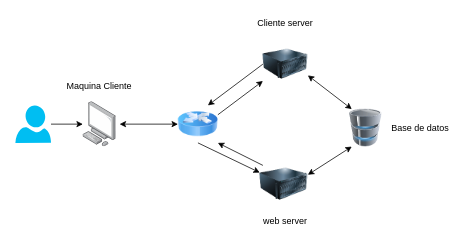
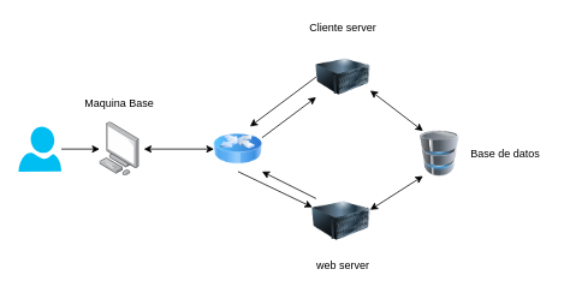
  <mxCell id="0" />
  <mxCell id="1" parent="0" />
  <mxCell id="2" style="edgeStyle=none;rounded=0;orthogonalLoop=1;jettySize=auto;html=1;startArrow=none;exitX=0.5;exitY=1;exitDx=0;exitDy=0;" edge="1" parent="1" source="14" target="6"><mxGeometry relative="1" as="geometry"><mxPoint x="300" y="210" as="sourcePoint" /></mxGeometry></mxCell>
  <mxCell id="3" style="edgeStyle=none;rounded=0;orthogonalLoop=1;jettySize=auto;html=1;exitX=1;exitY=0.25;exitDx=0;exitDy=0;" edge="1" parent="1" source="14" target="12"><mxGeometry relative="1" as="geometry"><mxPoint x="390" y="190" as="targetPoint" /><Array as="points" /></mxGeometry></mxCell>
  <mxCell id="4" value="" style="points=[];aspect=fixed;html=1;align=center;shadow=0;dashed=0;image;image=img/lib/allied_telesis/computer_and_terminals/Personal_Computer.svg;" vertex="1" parent="1"><mxGeometry x="110" y="135" width="44.27" height="60" as="geometry" /></mxCell>
  <mxCell id="5" style="edgeStyle=none;rounded=0;orthogonalLoop=1;jettySize=auto;html=1;entryX=1;entryY=1;entryDx=0;entryDy=0;" edge="1" parent="1" target="14"><mxGeometry relative="1" as="geometry"><mxPoint x="350" y="220" as="sourcePoint" /><mxPoint x="300" y="180" as="targetPoint" /></mxGeometry></mxCell>
  <mxCell id="6" value="" style="image;html=1;image=img/lib/clip_art/computers/Server_128x128.png" vertex="1" parent="1"><mxGeometry x="345.83" y="220" width="64.17" height="50" as="geometry" /></mxCell>
  <mxCell id="7" value="" style="image;html=1;image=img/lib/clip_art/computers/Database_128x128.png" vertex="1" parent="1"><mxGeometry x="450" y="145" width="74.17" height="50" as="geometry" /></mxCell>
- <mxCell id="8" value="Maquina Cliente" style="text;html=1;strokeColor=none;fillColor=none;align=center;verticalAlign=middle;whiteSpace=wrap;rounded=0;" vertex="1" parent="1"><mxGeometry x="87.14" y="95" width="90" height="40" as="geometry" /></mxCell>
+ <mxCell id="8" value="Maquina Base" style="text;html=1;strokeColor=none;fillColor=none;align=center;verticalAlign=middle;whiteSpace=wrap;rounded=0;" vertex="1" parent="1"><mxGeometry x="87.14" y="95" width="90" height="40" as="geometry" /></mxCell>
  <mxCell id="9" value="web server" style="text;html=1;strokeColor=none;fillColor=none;align=center;verticalAlign=middle;whiteSpace=wrap;rounded=0;" vertex="1" parent="1"><mxGeometry x="335" y="280" width="90" height="30" as="geometry" /></mxCell>
  <mxCell id="10" value="Base de datos" style="text;html=1;strokeColor=none;fillColor=none;align=center;verticalAlign=middle;whiteSpace=wrap;rounded=0;" vertex="1" parent="1"><mxGeometry x="510" y="160" width="100" height="20" as="geometry" /></mxCell>
  <mxCell id="11" style="edgeStyle=none;rounded=0;orthogonalLoop=1;jettySize=auto;html=1;exitX=0;exitY=0.5;exitDx=0;exitDy=0;entryX=0.75;entryY=0;entryDx=0;entryDy=0;" edge="1" parent="1" source="12" target="14"><mxGeometry relative="1" as="geometry"><mxPoint x="370" y="90" as="targetPoint" /></mxGeometry></mxCell>
  <mxCell id="12" value="" style="image;html=1;image=img/lib/clip_art/computers/Server_128x128.png" vertex="1" parent="1"><mxGeometry x="350" y="60" width="60" height="50" as="geometry" /></mxCell>
  <mxCell id="13" value="Cliente server" style="text;html=1;strokeColor=none;fillColor=none;align=center;verticalAlign=middle;whiteSpace=wrap;rounded=0;" vertex="1" parent="1"><mxGeometry x="320" y="20" width="120" height="20" as="geometry" /></mxCell>
  <mxCell id="14" value="" style="image;html=1;image=img/lib/clip_art/networking/Router_Icon_128x128.png" vertex="1" parent="1"><mxGeometry x="236.83" y="140" width="53.17" height="50" as="geometry" /></mxCell>
  <mxCell id="15" value="" style="endArrow=classic;startArrow=classic;html=1;exitX=0.25;exitY=0;exitDx=0;exitDy=0;" edge="1" parent="1" source="7"><mxGeometry width="50" height="50" relative="1" as="geometry"><mxPoint x="375" y="330" as="sourcePoint" /><mxPoint x="410" y="100" as="targetPoint" /></mxGeometry></mxCell>
  <mxCell id="16" value="" style="endArrow=classic;startArrow=classic;html=1;entryX=0.25;entryY=1;entryDx=0;entryDy=0;exitX=1;exitY=0.25;exitDx=0;exitDy=0;" edge="1" parent="1" source="6" target="7"><mxGeometry width="50" height="50" relative="1" as="geometry"><mxPoint x="430" y="220" as="sourcePoint" /><mxPoint x="290" y="320" as="targetPoint" /></mxGeometry></mxCell>
  <mxCell id="17" value="" style="endArrow=classic;startArrow=classic;html=1;entryX=0;entryY=0.5;entryDx=0;entryDy=0;" edge="1" parent="1" target="14"><mxGeometry width="50" height="50" relative="1" as="geometry"><mxPoint x="159" y="165" as="sourcePoint" /><mxPoint x="370" y="60" as="targetPoint" /></mxGeometry></mxCell>
  <mxCell id="18" style="edgeStyle=none;rounded=0;orthogonalLoop=1;jettySize=auto;html=1;" edge="1" parent="1" source="19" target="4"><mxGeometry relative="1" as="geometry" /></mxCell>
  <mxCell id="19" value="" style="verticalLabelPosition=bottom;html=1;verticalAlign=top;align=center;strokeColor=none;fillColor=#00BEF2;shape=mxgraph.azure.user;" vertex="1" parent="1"><mxGeometry x="20" y="140" width="47.5" height="50" as="geometry" /></mxCell>
